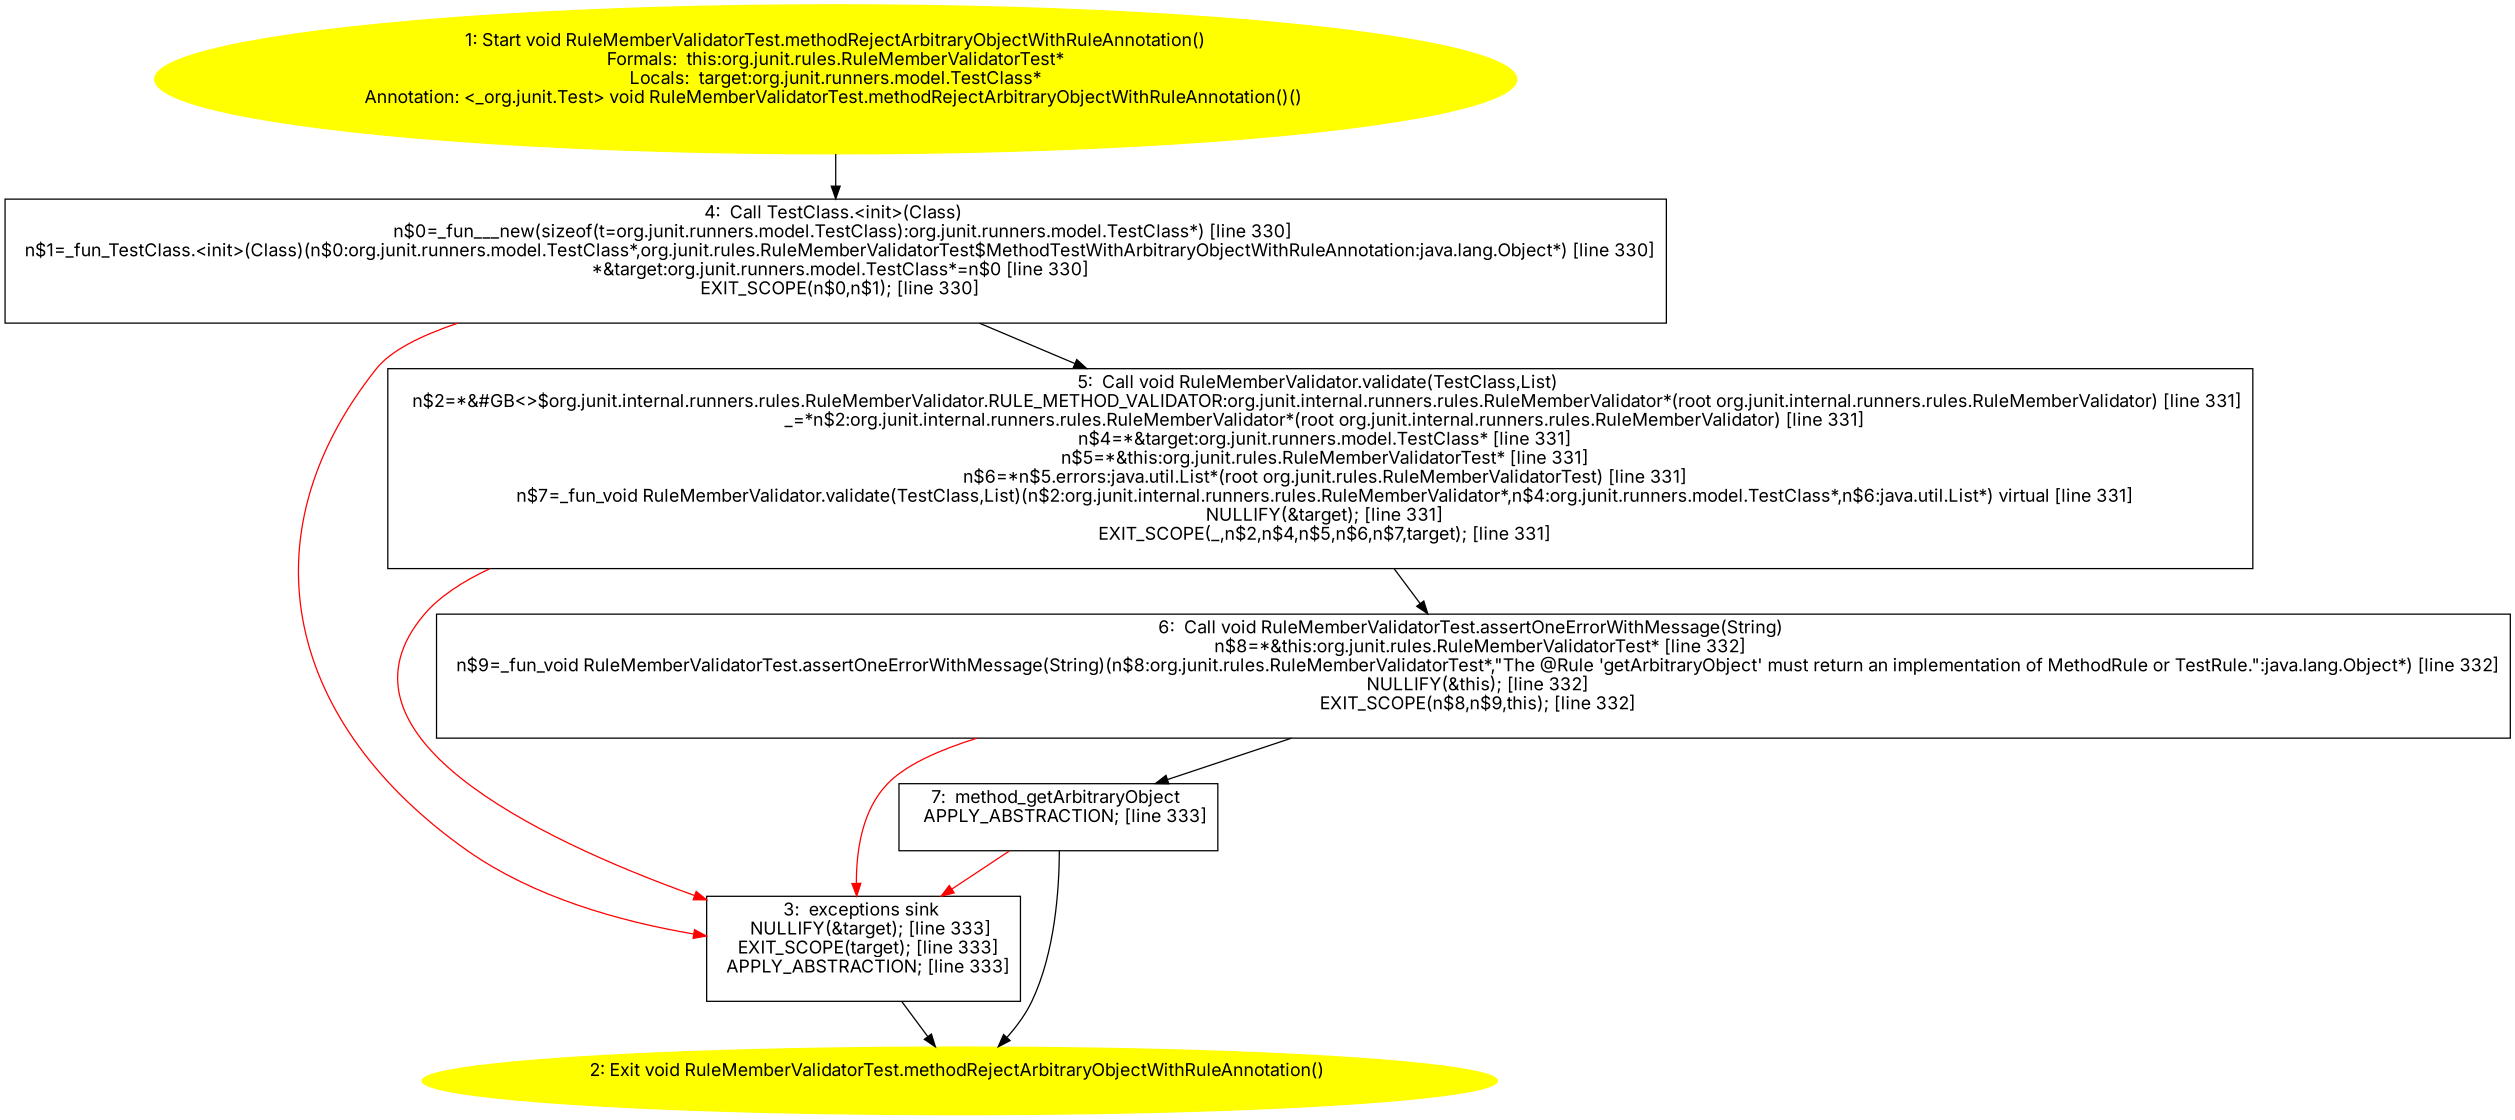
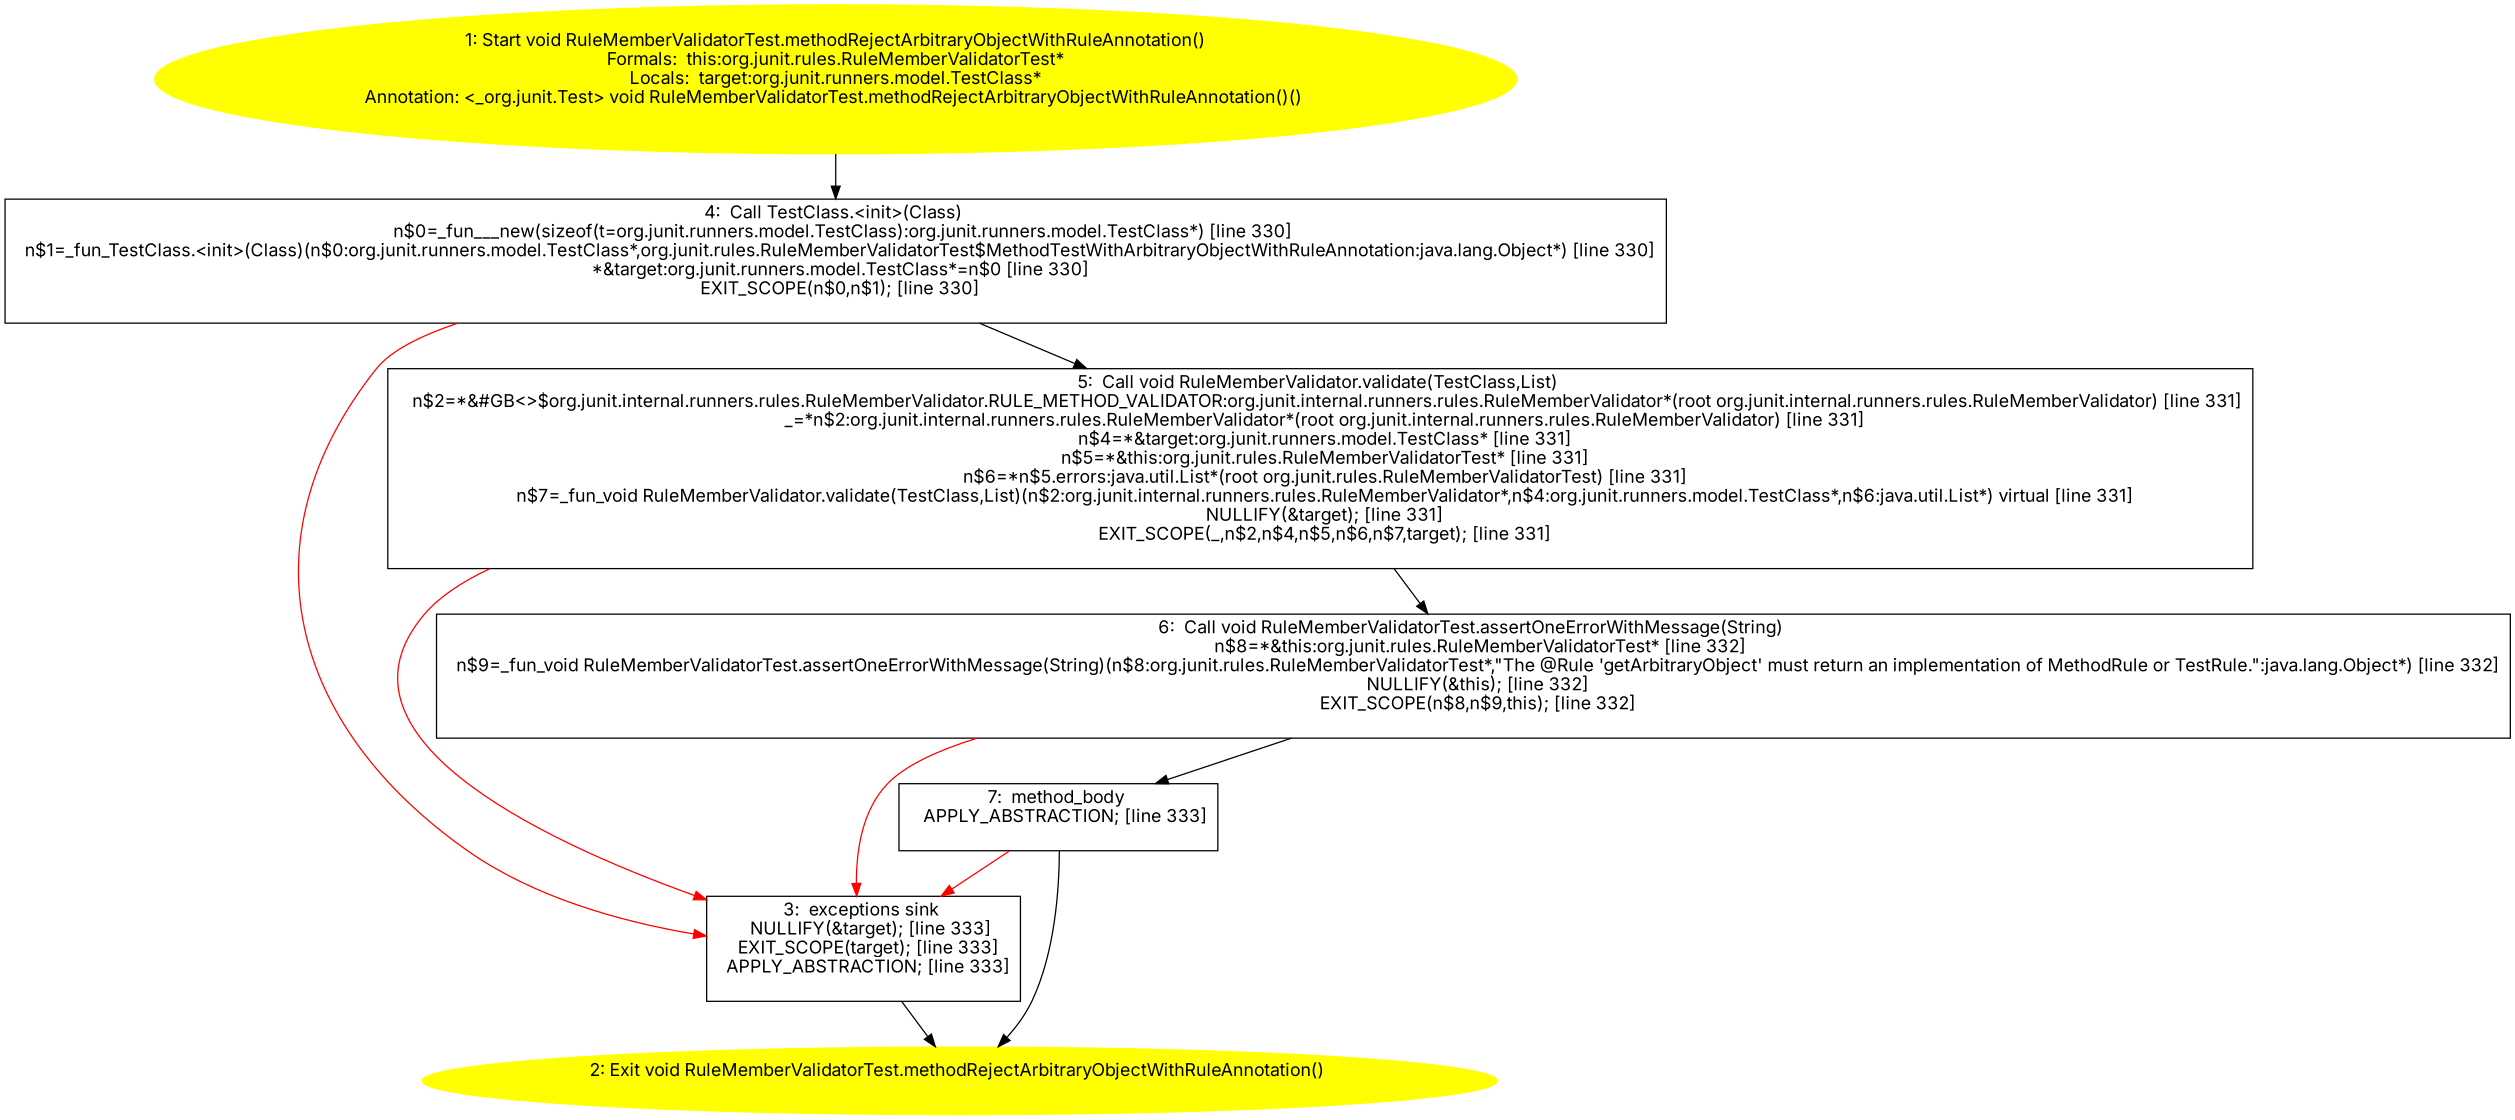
  digraph {
    fontname=Inter
    node [fontname=Inter shape=box]
    edge [fontname=Inter]
    n1 [color=yellow label="1: Start void RuleMemberValidatorTest.methodRejectArbitraryObjectWithRuleAnnotation()\nFormals:  this:org.junit.rules.RuleMemberValidatorTest*\nLocals:  target:org.junit.runners.model.TestClass*\nAnnotation: <_org.junit.Test> void RuleMemberValidatorTest.methodRejectArbitraryObjectWithRuleAnnotation()() \n  " style=filled shape=""]
    n2 [label="4:  Call TestClass.<init>(Class) \n   n$0=_fun___new(sizeof(t=org.junit.runners.model.TestClass):org.junit.runners.model.TestClass*) [line 330]\n  n$1=_fun_TestClass.<init>(Class)(n$0:org.junit.runners.model.TestClass*,org.junit.rules.RuleMemberValidatorTest$MethodTestWithArbitraryObjectWithRuleAnnotation:java.lang.Object*) [line 330]\n  *&target:org.junit.runners.model.TestClass*=n$0 [line 330]\n  EXIT_SCOPE(n$0,n$1); [line 330]\n "]
    n3 [label="3:  exceptions sink \n   NULLIFY(&target); [line 333]\n  EXIT_SCOPE(target); [line 333]\n  APPLY_ABSTRACTION; [line 333]\n "]
    n4 [label="5:  Call void RuleMemberValidator.validate(TestClass,List) \n   n$2=*&#GB<>$org.junit.internal.runners.rules.RuleMemberValidator.RULE_METHOD_VALIDATOR:org.junit.internal.runners.rules.RuleMemberValidator*(root org.junit.internal.runners.rules.RuleMemberValidator) [line 331]\n  _=*n$2:org.junit.internal.runners.rules.RuleMemberValidator*(root org.junit.internal.runners.rules.RuleMemberValidator) [line 331]\n  n$4=*&target:org.junit.runners.model.TestClass* [line 331]\n  n$5=*&this:org.junit.rules.RuleMemberValidatorTest* [line 331]\n  n$6=*n$5.errors:java.util.List*(root org.junit.rules.RuleMemberValidatorTest) [line 331]\n  n$7=_fun_void RuleMemberValidator.validate(TestClass,List)(n$2:org.junit.internal.runners.rules.RuleMemberValidator*,n$4:org.junit.runners.model.TestClass*,n$6:java.util.List*) virtual [line 331]\n  NULLIFY(&target); [line 331]\n  EXIT_SCOPE(_,n$2,n$4,n$5,n$6,n$7,target); [line 331]\n "]
    n5 [color=yellow label="2: Exit void RuleMemberValidatorTest.methodRejectArbitraryObjectWithRuleAnnotation() \n  " style=filled shape=""]
    n6 [label="6:  Call void RuleMemberValidatorTest.assertOneErrorWithMessage(String) \n   n$8=*&this:org.junit.rules.RuleMemberValidatorTest* [line 332]\n  n$9=_fun_void RuleMemberValidatorTest.assertOneErrorWithMessage(String)(n$8:org.junit.rules.RuleMemberValidatorTest*,\"The @Rule 'getArbitraryObject' must return an implementation of MethodRule or TestRule.\":java.lang.Object*) [line 332]\n  NULLIFY(&this); [line 332]\n  EXIT_SCOPE(n$8,n$9,this); [line 332]\n "]
-   n7 [label="7:  method_getArbitraryObject \n   APPLY_ABSTRACTION; [line 333]\n "]
+   n7 [label="7:  method_body \n   APPLY_ABSTRACTION; [line 333]\n "]
    n1 -> n2
    n2 -> n3 [color=red]
    n2 -> n4
    n3 -> n5
    n4 -> n3 [color=red]
    n4 -> n6
    n6 -> n3 [color=red]
    n6 -> n7
    n7 -> n3 [color=red]
    n7 -> n5
  }
